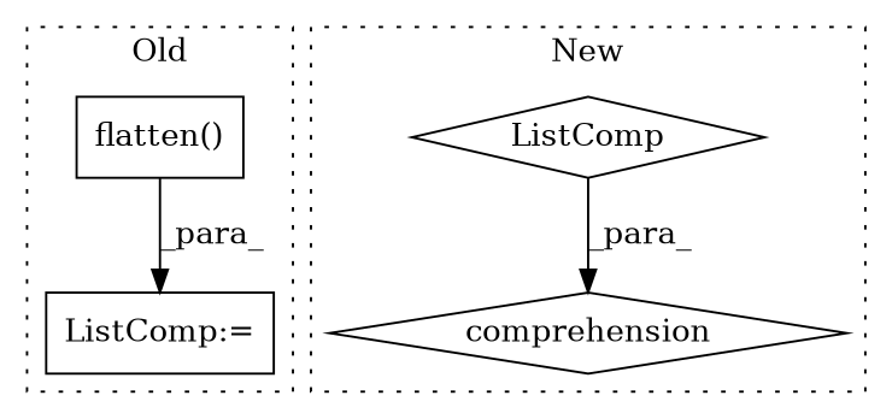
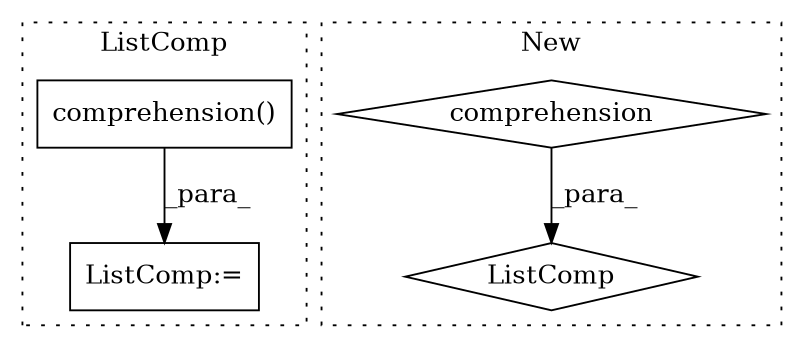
  digraph {
    node [l=3 shape=box]
-   n1 [a=75 l=21 label="flatten()" s=1195]
+   n1 [a=75 l=21 label="comprehension()" s=1195]
    n2 [a=68 label="ListComp:=" s=1192]
    n3 [a=106 l=55 label=ListComp s=2053 shape=diamond]
    n4 [a=45 label=comprehension s=2069 shape=diamond]
    subgraph cluster_1 {
-     label=Old
+     label=ListComp
      style=dotted
      n1
      n2
    }
    subgraph cluster_2 {
      label=New
      style=dotted
      n3
      n4
    }
    n1 -> n2 [label=_para_]
-   n3 -> n4 [label=_para_]
+   n4 -> n3 [label=_para_]
  }
